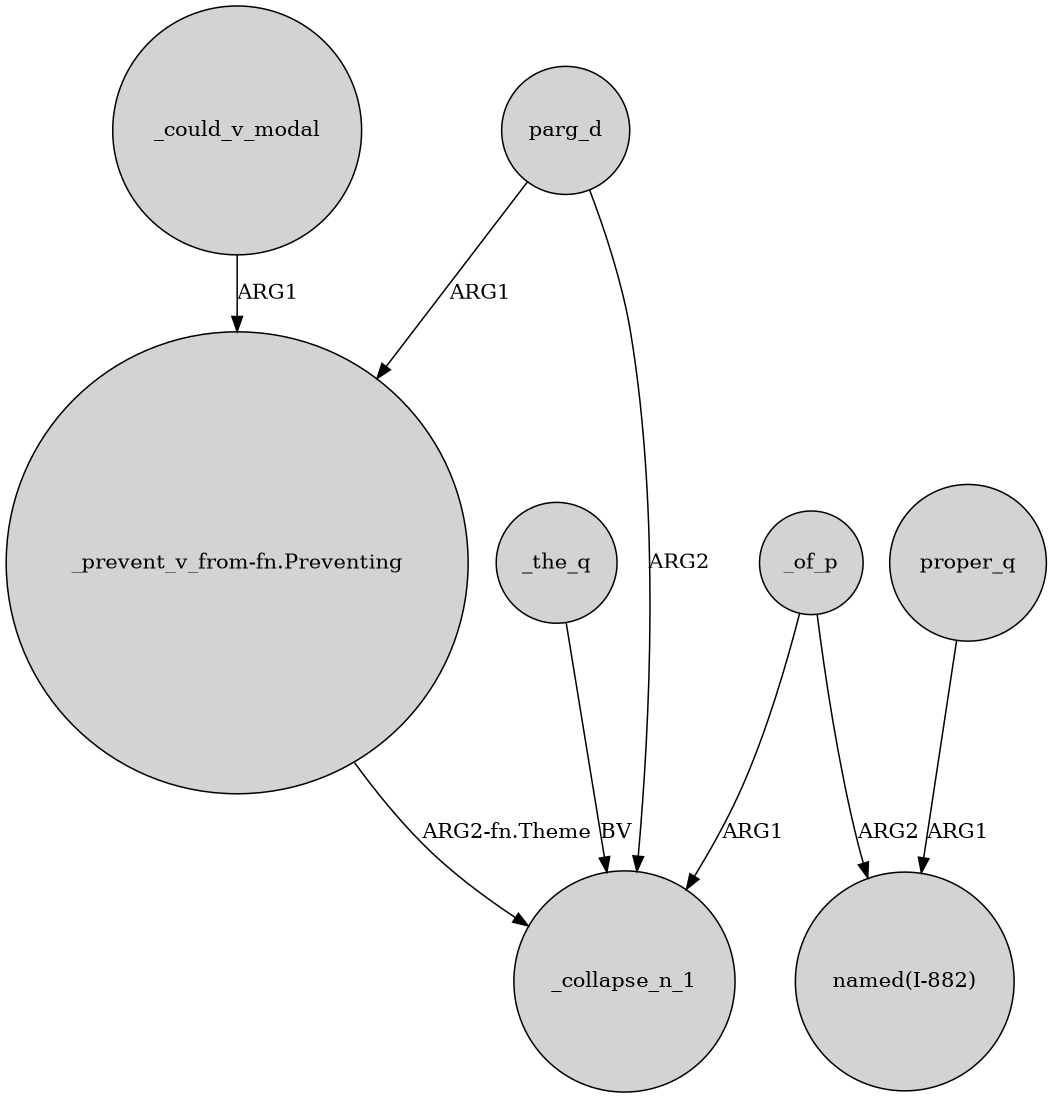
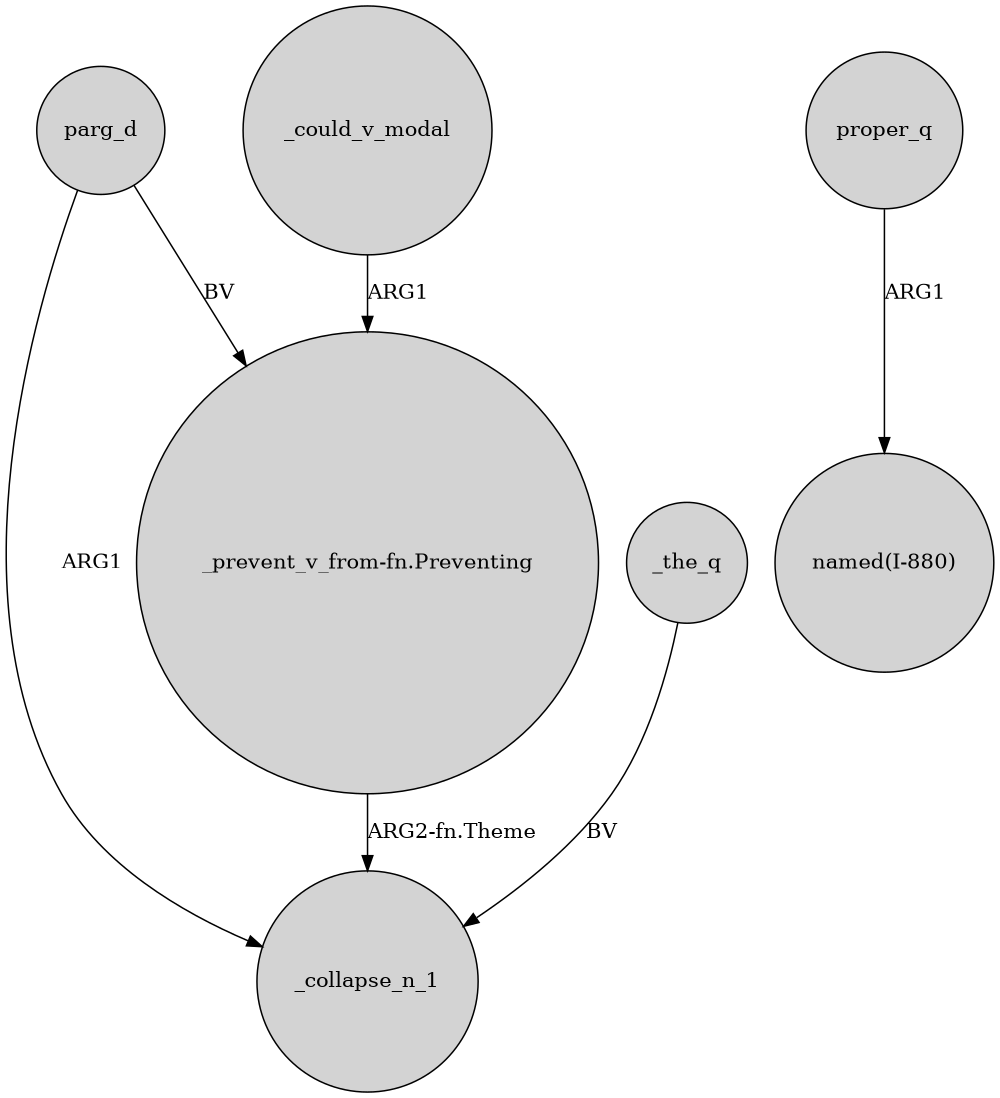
  digraph {
    node [shape=circle style=filled]
    parg_d
    "_prevent_v_from-fn.Preventing"
    _collapse_n_1
-   _of_p
-   "named(I-880)" [label="named(I-882)"]
+   "named(I-880)"
    _the_q
    _could_v_modal
    proper_q
-   parg_d -> "_prevent_v_from-fn.Preventing" [label=ARG1]
-   parg_d -> _collapse_n_1 [label=ARG2]
+   parg_d -> "_prevent_v_from-fn.Preventing" [label=BV]
+   parg_d -> _collapse_n_1 [label=ARG1]
    "_prevent_v_from-fn.Preventing" -> _collapse_n_1 [label="ARG2-fn.Theme"]
-   _of_p -> _collapse_n_1 [label=ARG1]
-   _of_p -> "named(I-880)" [label=ARG2]
    _the_q -> _collapse_n_1 [label=BV]
    _could_v_modal -> "_prevent_v_from-fn.Preventing" [label=ARG1]
    proper_q -> "named(I-880)" [label=ARG1]
  }
